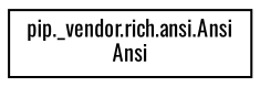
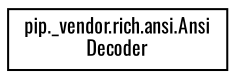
  digraph {
    rankdir=LR
    fontname=Oswald
-   n1 [color=black fillcolor=white fontname=Oswald fontsize=10 height=0.2 label="pip._vendor.rich.ansi.Ansi\lAnsi" shape=record style=filled width=0.4]
+   n1 [color=black fillcolor=white fontname=Oswald fontsize=10 height=0.2 label="pip._vendor.rich.ansi.Ansi\lDecoder" shape=record style=filled width=0.4]
  }
